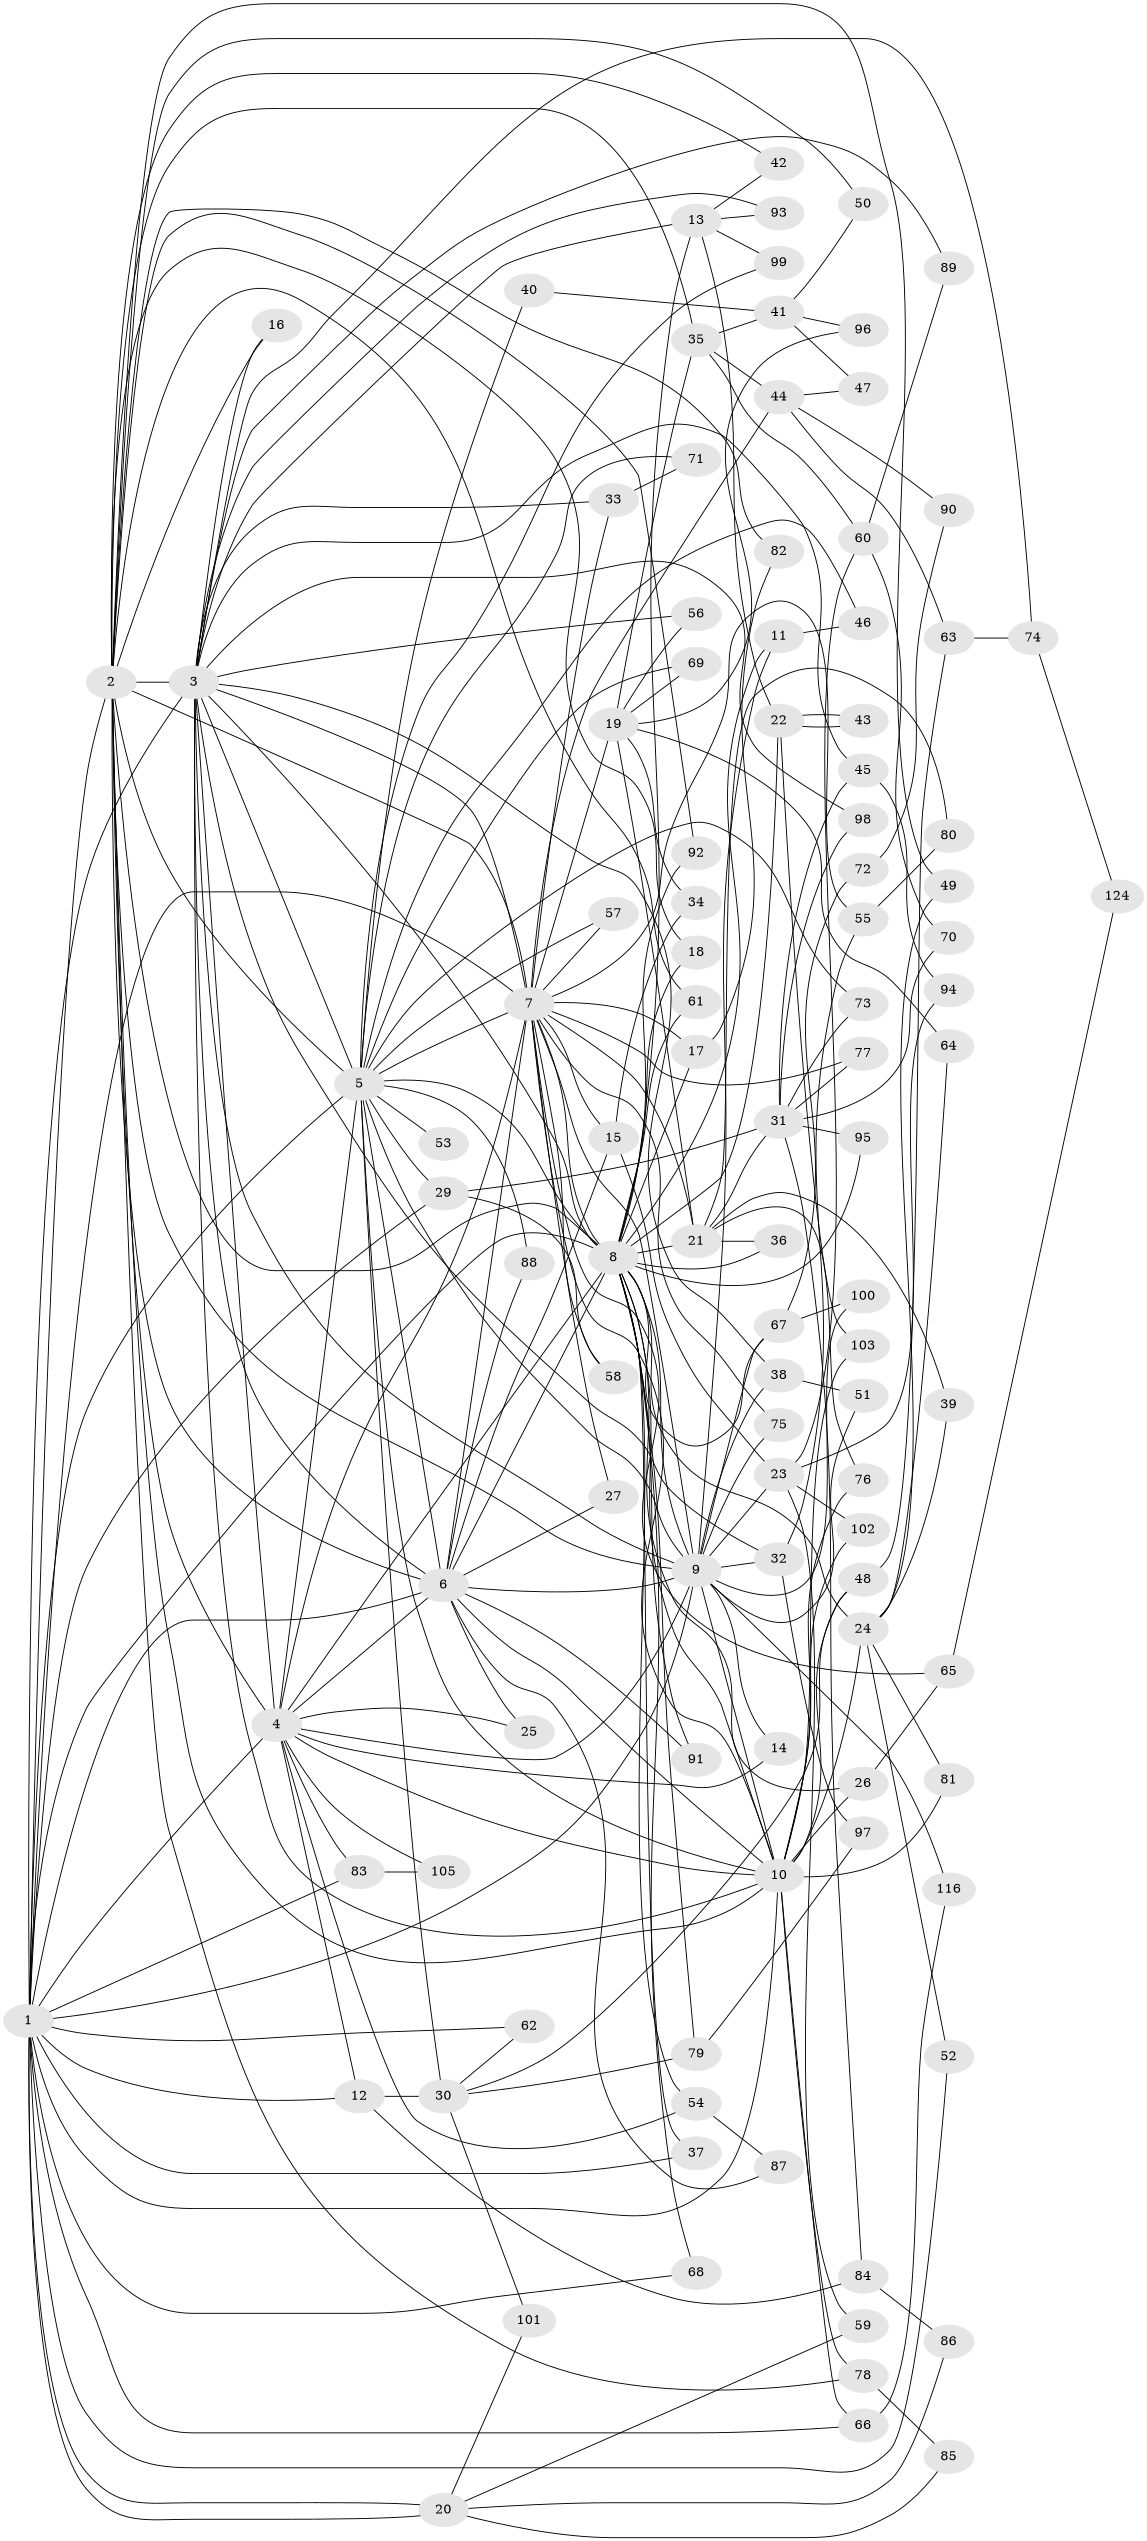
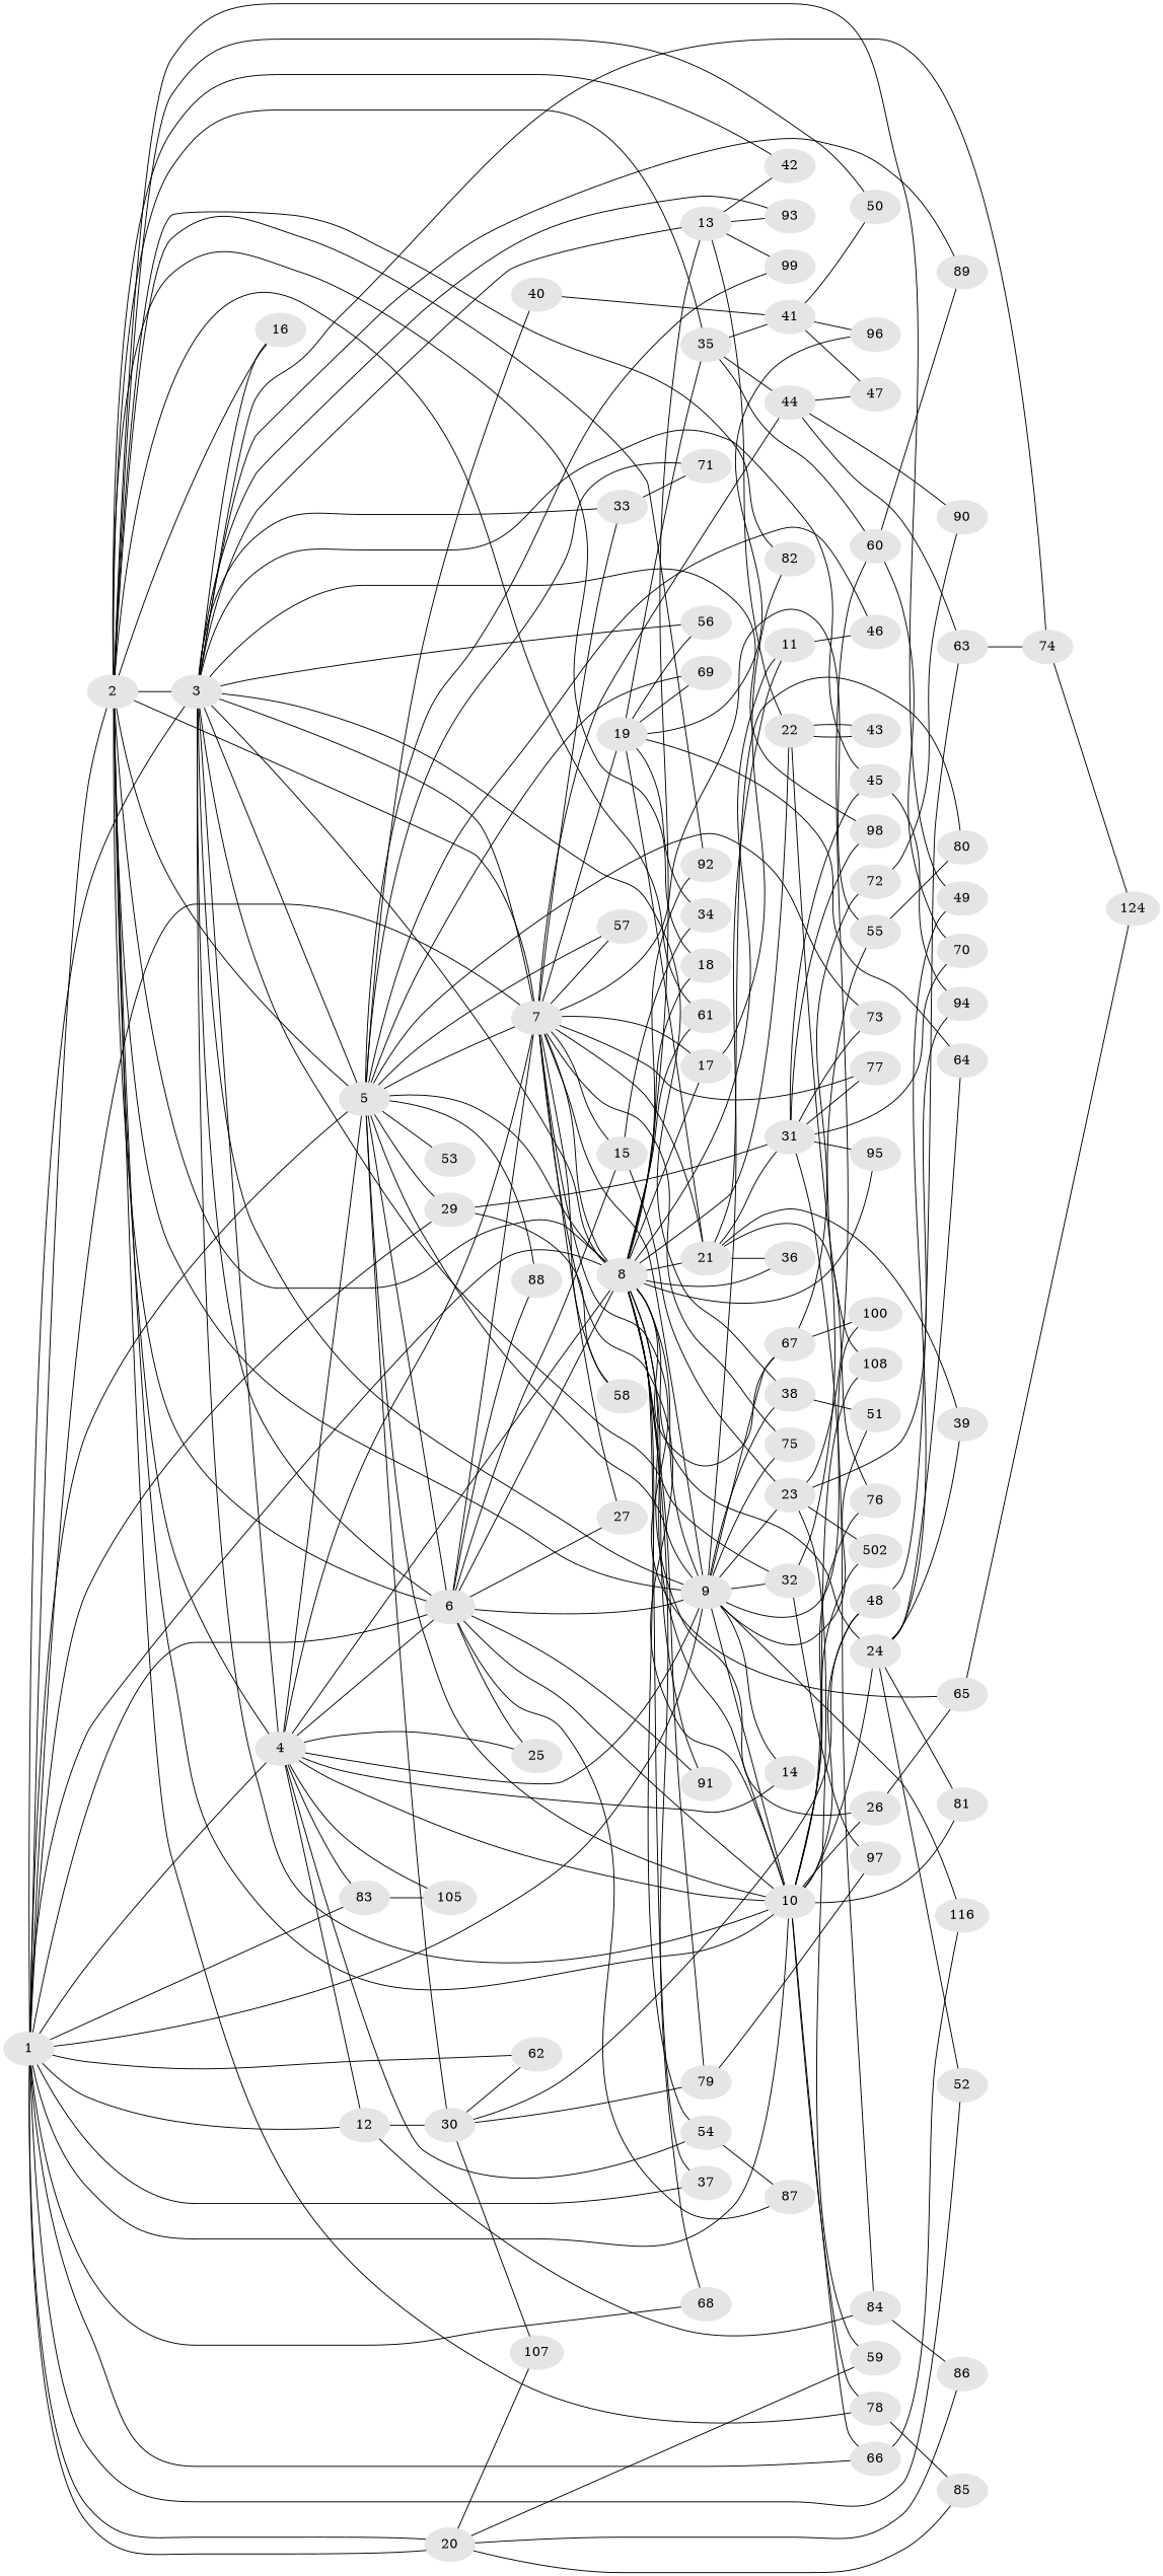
  graph {
    rankdir=LR
    node [color=gray90 style=filled]
    1
    2
    3
    4
    5
    6
    7
    8
    9
    10
    12
    20
    29
    37
    52
    62
    66
    68
    83
    16
    18
    35
    42
    49
    50
    61
    78
    82
    92
    13
    32
    33
    38
    45
    56
    74
    89
    93
    98
    14
    25
    54
    105
    40
    53
    30
    46
    57
    69
    71
    73
    88
    99
    15
    27
    87
    91
    17
    19
    21
    44
    55
    58
    65
    75
    77
    11
    22
    24
    26
    36
    67
    79
    95
    23
    51
    100
    n78 [label=116]
    48
    76
    81
-   102
-   103
+   102 [label=502]
+   103 [label=108]
    84
    59
    85
    86
-   101
+   101 [label=107]
    31
    60
    41
    97
    94
    n94 [label=124]
    34
    64
    96
    39
    80
    47
    63
    90
    43
    72
    70
    1 -- 2
    1 -- 3
    1 -- 4
    1 -- 5
    1 -- 6
    1 -- 7
    1 -- 8
    1 -- 9
    1 -- 10
    1 -- 12
    1 -- 20
    1 -- 20
    1 -- 29
    1 -- 37
    1 -- 52
    1 -- 62
    1 -- 66
    1 -- 68
    1 -- 83
    2 -- 3
    2 -- 4
    2 -- 5
    2 -- 6
    2 -- 7
    2 -- 8
    2 -- 9
    2 -- 10
    2 -- 16
    2 -- 18
    2 -- 35
    2 -- 42
    2 -- 49
    2 -- 50
    2 -- 61
    2 -- 78
    2 -- 82
    2 -- 92
    3 -- 4
    3 -- 5
    3 -- 6
    3 -- 7
    3 -- 8
    3 -- 9
    3 -- 10
    3 -- 16
    3 -- 13
    3 -- 32
    3 -- 33
    3 -- 38
    3 -- 45
    3 -- 56
    3 -- 74
    3 -- 89
    3 -- 93
    3 -- 98
    4 -- 5
    4 -- 6
    4 -- 7
    4 -- 8
    4 -- 9
    4 -- 10
    4 -- 12
    4 -- 83
    4 -- 14
    4 -- 25
    4 -- 54
    4 -- 105
    5 -- 6
    5 -- 7
    5 -- 8
    5 -- 9
    5 -- 10
    5 -- 29
    5 -- 40
    5 -- 53
    5 -- 30
    5 -- 46
    5 -- 57
    5 -- 69
    5 -- 71
    5 -- 73
    5 -- 88
    5 -- 99
    6 -- 7
    6 -- 8
    6 -- 9
    6 -- 10
    6 -- 25
    6 -- 88
    6 -- 15
    6 -- 27
    6 -- 87
    6 -- 91
    7 -- 8
    7 -- 9
    7 -- 10
    7 -- 33
    7 -- 57
    7 -- 15
    7 -- 27
    7 -- 17
    7 -- 19
    7 -- 21
    7 -- 44
    7 -- 55
    7 -- 58
    7 -- 65
    7 -- 75
    7 -- 77
    8 -- 9
    8 -- 10
    8 -- 37
    8 -- 68
    8 -- 18
    8 -- 61
    8 -- 92
    8 -- 13
    8 -- 54
    8 -- 91
    8 -- 17
    8 -- 21
    8 -- 11
    8 -- 22
    8 -- 24
    8 -- 26
    8 -- 36
    8 -- 67
    8 -- 79
    8 -- 95
    9 -- 10
    9 -- 32
    9 -- 38
    9 -- 14
    9 -- 75
    9 -- 11
    9 -- 67
    9 -- 23
    9 -- 51
    9 -- 100
    9 -- n78
    10 -- 66
    10 -- 78
    10 -- 24
    10 -- 26
    10 -- 48
    10 -- 76
    10 -- 81
    10 -- 102
    10 -- 103
    12 -- 30
    12 -- 84
    20 -- 59
    20 -- 85
    20 -- 86
    20 -- 101
    29 -- 58
    29 -- 31
    66 -- n78
    83 -- 105
    35 -- 44
    35 -- 60
    35 -- 41
    78 -- 85
    13 -- 42
    13 -- 93
    13 -- 99
    13 -- 22
    32 -- 55
    32 -- 97
    33 -- 71
    38 -- 51
    45 -- 94
    74 -- n94
    54 -- 87
    40 -- 41
    30 -- 62
    30 -- 79
    30 -- 48
    30 -- 101
    15 -- 23
    15 -- 34
    17 -- 82
    19 -- 35
    19 -- 56
    19 -- 69
    19 -- 21
    19 -- 34
    19 -- 64
    19 -- 96
    21 -- 36
    21 -- 76
    21 -- 31
    21 -- 39
    21 -- 80
    44 -- 47
    44 -- 63
    44 -- 90
    55 -- 80
    65 -- n94
    11 -- 46
    22 -- 103
    22 -- 43
    22 -- 43
    24 -- 52
    24 -- 49
    24 -- 81
    24 -- 64
    24 -- 39
    26 -- 65
    67 -- 100
    67 -- 72
    79 -- 97
    23 -- 102
    23 -- 59
    23 -- 60
    23 -- 94
    48 -- 63
    84 -- 86
    31 -- 45
    31 -- 98
    31 -- 73
    31 -- 77
    31 -- 95
    31 -- 84
    31 -- 70
    60 -- 89
    60 -- 70
    41 -- 50
    41 -- 96
    41 -- 47
    63 -- 74
    72 -- 90
  }
